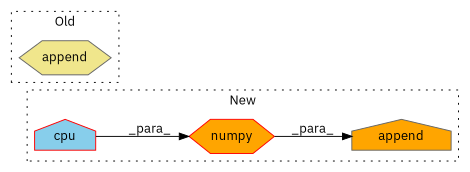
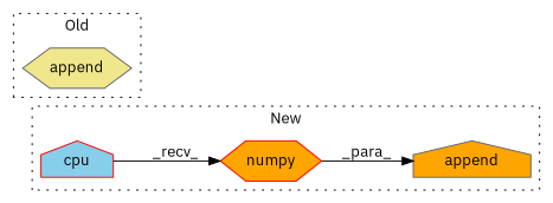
  digraph {
    rankdir=LR
    fontname="IBM Plex Sans"
    node [a=32 l="7,1" shape=hexagon style=filled fillcolor=orange color=red fontname="IBM Plex Sans"]
    edge [fontname="IBM Plex Sans"]
    n1 [l=7 label=numpy s=15900]
    n2 [l=5 label=cpu s=15894 shape=house fillcolor=skyblue]
    n3 [label=append s="15849,16024" shape=house color=gray40]
    n4 [label=append s="15247,15391" fillcolor=khaki color=gray40]
    subgraph cluster_1 {
      label=New
      style=dotted
      n1
      n2
      n3
    }
    subgraph cluster_2 {
      label=Old
      style=dotted
      n4
    }
    n1 -> n3 [label=_para_]
-   n2 -> n1 [label=_para_]
+   n2 -> n1 [label=_recv_]
  }
